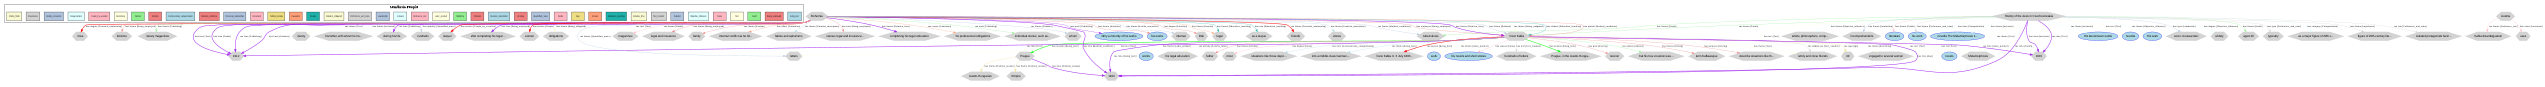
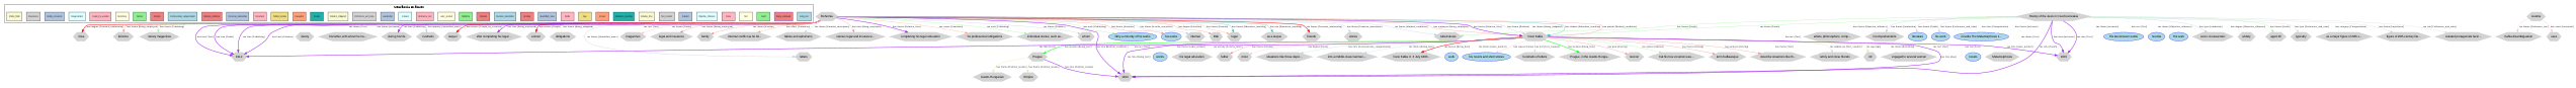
  digraph {
    bgcolor=white
    compound=true
    rankdir=TB
    node [fillcolor=lightgray fontname=Arial fontsize=12 shape=hexagon style=filled color=gray]
    edge [color=purple fontname=Arial fontsize=10 penwidth=1]
    n1 [fillcolor=lightblue fontsize=8 label=Being_born shape=box color=""]
-   n2 [fillcolor=lightcoral fontsize=8 label=Being_employed shape=box color=""]
+   n2 [fillcolor=lightcoral fontsize=8 label=Being_employed shape=box color=blue]
    n3 [fillcolor=lightgreen fontsize=8 label=Death shape=box color=""]
    n4 [fillcolor=lightyellow fontsize=8 label=Text shape=box color=""]
    n5 [fillcolor=lightpink fontsize=8 label=Fame shape=box color=""]
    n6 [fillcolor=lightcyan fontsize=8 label=Objective_influence shape=box color=""]
    n7 [fillcolor=lightsteelblue fontsize=8 label=Relation shape=box color=""]
    n8 [fontsize=8 label=Text_creation shape=box color=""]
    n9 [fillcolor=lightgoldenrodyellow fontsize=8 label=Relative_time shape=box color=""]
    n10 [fillcolor=lightseagreen fontsize=8 label=Education_teaching shape=box color=""]
    n11 [fillcolor=lightsalmon fontsize=8 label=Domain shape=box color=""]
    n12 [fillcolor=lightgoldenrod fontsize=8 label=Age shape=box color=""]
    n13 [fillcolor=lightpink fontsize=8 label=Fields shape=box color=""]
    n14 [fillcolor=lightsteelblue fontsize=8 label=Quantified_mass shape=box color=""]
    n15 [fillcolor=lightcoral fontsize=8 label=Arriving shape=box color=""]
    n16 [fillcolor=lightblue fontsize=8 label=Duration_description shape=box color=""]
    n17 [fillcolor=lightcoral fontsize=8 label=Attention shape=box color=""]
    n18 [fillcolor=lightgreen fontsize=8 label=Publishing shape=box color=""]
    n19 [fillcolor=lightyellow fontsize=8 label=Labor_product shape=box color=""]
    n20 [fillcolor=lightpink fontsize=8 label=Reference_text shape=box color=""]
    n21 [fillcolor=lightcyan fontsize=8 label=Inclusion shape=box color=""]
    n22 [fillcolor=lightsteelblue fontsize=8 label=Leadership shape=box color=""]
    n23 [fontsize=8 label=Performers_and_roles shape=box color=""]
    n24 [fillcolor=lightgoldenrodyellow fontsize=8 label=Relation_obligated shape=box color=""]
    n25 [fillcolor=lightseagreen fontsize=8 label=People shape=box color=""]
    n26 [fillcolor=lightsalmon fontsize=8 label=Causation shape=box color=""]
    n27 [fillcolor=lightgoldenrod fontsize=8 label=Political_locales shape=box color=""]
    n28 [fillcolor=lightpink fontsize=8 label=Increment shape=box color=""]
    n29 [fillcolor=lightsteelblue fontsize=8 label=Personal_relationship shape=box color=""]
    n30 [fillcolor=lightcoral fontsize=8 label=Medical_conditions shape=box color=""]
    n31 [fillcolor=lightblue fontsize=8 label=Communicate_categorization shape=box color=""]
    n32 [fillcolor=lightcoral fontsize=8 label=Kinship shape=box color=""]
    n33 [fillcolor=lightgreen fontsize=8 label=Opinion shape=box color=""]
    n34 [fillcolor=lightyellow fontsize=8 label=Becoming shape=box color=""]
    n35 [fillcolor=lightpink fontsize=8 label=People_by_vocation shape=box color=""]
    n36 [fillcolor=lightcyan fontsize=8 label=Categorization shape=box color=""]
    n37 [fillcolor=lightsteelblue fontsize=8 label=Hostile_encounter shape=box color=""]
    n38 [fontsize=8 label=Importance shape=box color=""]
    n39 [fillcolor=lightgoldenrodyellow fontsize=8 label=Activity_finish shape=box color=""]
    n40 [color=blue fillcolor=lightblue label=literature shape=ellipse]
    n41 [color=blue fillcolor=lightblue label=works shape=ellipse]
    n42 [color=blue fillcolor=lightblue label="his work" shape=ellipse]
    n43 [color=blue fillcolor=lightblue label=work shape=ellipse]
    n44 [color=blue fillcolor=lightblue label="novella The Metamorphosis 1..." shape=ellipse]
    n45 [color=blue fillcolor=lightblue label=novels shape=ellipse]
    n46 [color=blue fillcolor=lightblue label="his novels and short stories" shape=ellipse]
    n47 [color=blue fillcolor=lightblue label="Only a minority of his works" shape=ellipse]
    n48 [color=blue fillcolor=lightblue label="his works" shape=ellipse]
    n49 [color=blue fillcolor=lightblue label="His best-known works" shape=ellipse]
    n50 [color=blue fillcolor=lightblue label=novella shape=ellipse]
    n51 [color=blue fillcolor=lightblue label="His work" shape=ellipse]
    n52 [label="hundreds of letters"]
    n53 [label=internal]
    n54 [label="socio- bureaucratic"]
    n55 [label=little]
    n56 [label=legal]
    n57 [label=widely]
    n58 [label="as a lawyer"]
    n59 [label="describe situations like th..."]
    n60 [label=friends]
    n61 [label=stories]
    n62 [label=close]
    n63 [label="full-time"]
    n64 [label="family and close friends"]
    n65 [label=40]
    n66 [label="engaged to several women"]
    n67 [label=1924]
    n68 [label=Prague]
    n69 [label="Austro-Hungarian"]
    n70 [label=Empire]
    n71 [label="his legal education"]
    n72 [label="literary magazines"]
    n73 [label=father]
    n74 [label=most]
    n75 [label="aged 40"]
    n76 [label="situations like those depic..."]
    n77 [label="into a middle-class German-..."]
    n78 [label=1912]
    n79 [label="Franz Kafka  b  3 July 1883..."]
    n80 [label=literary]
    n81 [label="Kafka disambiguation"]
    n82 [label="his father, with whom he ha..."]
    n83 [label="during his life"]
    n84 [label=hundreds]
    n85 [label=Austria]
    n86 [label=uses]
    n87 [label=typically]
    n88 [label=lawyer]
    n89 [label="after completing his legal ..."]
    n90 [label=women]
    n91 [label="as a major figure of 20th-c..."]
    n92 [label=obligations]
    n93 [label="History of the Jews in Czechoslovakia"]
    n94 [label="Franz Kafka"]
    n95 [label=tuberculosis]
    n96 [label="figure of 20th-century lite..."]
    n97 [label="isolated protagonists facin..."]
    n98 [label=1915]
    n99 [label=Metamorphosis]
    n100 [label="artists, philosophers, comp..."]
    n101 [label=incomprehensible]
    n102 [label="Prague, in the Austro-Hunga..."]
    n103 [label=lexicon]
    n104 [label="that his true vocation was ..."]
    n105 [label="term Kafkaesque"]
    n106 [label=letters]
    n107 [label=magazines]
    n108 [label="legal and insurance"]
    n109 [label=family]
    n110 [label="internal conflict as he fel..."]
    n111 [label="fables and aphorisms"]
    n112 [label="various legal and insurance..."]
    n113 [label="completing his legal education"]
    n114 [label=Bohemia]
    n115 [label="His professional obligations"]
    n116 [label="individual stories, such as..."]
    n117 [label=whom]
    subgraph cluster_1 {
      subgraph sub_2 {
        color=red
        fillcolor=lightcoral
        label=People
        style=filled
      }
    }
    subgraph cluster_3 {
      subgraph sub_4 {
        color=green
        fillcolor=lightgreen
        label=Locations
        style=filled
      }
    }
    subgraph cluster_5 {
      subgraph sub_6 {
        color=orange
        fillcolor=lightyellow
        label=Events
        style=filled
      }
    }
    subgraph cluster_7 {
      subgraph sub_8 {
        color=blue
        fillcolor=lightblue
        label=Concepts
        style=filled
      }
    }
    subgraph cluster_9 {
      subgraph sub_10 {
        color=gray
        fillcolor=lightgray
        label=Other
        style=filled
      }
    }
    subgraph cluster_11 {
      color=black
      fillcolor=white
-     label="Semantic People"
+     label="Semantic Frames"
      rank=sink
      style=filled
      n1
      n2
      n3
      n4
      n5
      n6
      n7
      n8
      n9
      n10
      n11
      n12
      n13
      n14
      n15
      n16
      n17
      n18
      n19
      n20
      n21
      n22
      n23
      n24
      n25
      n26
      n27
      n28
      n29
      n30
      n31
      n32
      n33
      n34
      n35
      n36
      n37
      n38
      n39
    }
    n68 -> n67 [label="has time [Political_locales]" penwidth=2]
    n68 -> n69 [color=lightgoldenrod label="has theme [Political_locales]"]
    n68 -> n70 [color=lightgoldenrod label="has theme [Political_locales]"]
    n85 -> n81 [color=lightpink label="has theme [Reference_text]"]
    n85 -> n86 [color=lightpink label="has class [Increment]"]
    n93 -> n40 [color=lightpink label="has theme [Fields]"]
    n93 -> n42 [color=lightgray label="has theme [Performers_and_roles]"]
    n93 -> n42 [color=lightcyan label="has item [Categorization]"]
    n93 -> n44 [color=lightcyan label="has theme [Inclusion]"]
    n93 -> n45 [color=lightyellow label="has text [Text]"]
    n93 -> n49 [color=lightcyan label="has theme [Inclusion]"]
    n93 -> n50 [color=lightyellow label="has text [Text]"]
    n93 -> n51 [color=lightcyan label="has theme [Objective_influence]"]
    n93 -> n54 [color=lightsteelblue label="has type [Leadership]"]
    n93 -> n57 [color=lightcyan label="has degree [Objective_influence]"]
    n93 -> n67 [label="has time [Death]" penwidth=2]
    n93 -> n75 [color=lightgreen label="has theme [Death]"]
    n93 -> n87 [color=lightgray label="has type [Performers_and_roles]"]
    n93 -> n91 [color=lightcyan label="has category [Categorization]"]
    n93 -> n94 [color=lightgreen label="has theme [Death]"]
    n93 -> n95 [color=lightgreen label="has theme [Death]"]
    n93 -> n96 [color=lightgray label="has theme [Importance]"]
    n93 -> n97 [color=lightgray label="has role [Performers_and_roles]"]
    n93 -> n98 [label="has time [Text]" penwidth=2]
    n93 -> n98 [label="has time [Inclusion]" penwidth=2]
    n93 -> n99 [color=lightyellow label="has theme [Text]"]
    n93 -> n100 [color=lightcyan label="has theme [Objective_influence]"]
    n93 -> n101 [color=lightsteelblue label="has theme [Leadership]"]
    n94 -> n41 [color=lightyellow label="has theme [Labor_product]"]
    n94 -> n43 [color=lightyellow label="has theme [Labor_product]"]
    n94 -> n45 [color=lightyellow label="has text [Text]"]
    n94 -> n46 [color=lightpink label="has reason [Fame]"]
    n94 -> n52 [color=lightgray label="has text [Text_creation]"]
    n94 -> n59 [color=lightcoral label="has purpose [Arriving]"]
    n94 -> n64 [color=lightgray label="has addressee [Text_creation]"]
    n94 -> n64 [color=lightyellow label="has theme [Text]"]
    n94 -> n65 [color=lightgoldenrod label="has age [Age]"]
    n94 -> n66 [color=lightyellow label="has theme [Becoming]"]
    n94 -> n67 [label="has time [Age]" penwidth=2]
    n94 -> n67 [label="has time [Being_born]" penwidth=2]
    n94 -> n68 [color=green label="has location [Being_born]" penwidth=2]
    n94 -> n71 [color=lightgoldenrodyellow label="has activity [Activity_finish]"]
    n94 -> n73 [color=lightcoral label="has theme [Kinship]"]
    n94 -> n74 [color=lightpink label="has degree [Fame]"]
    n94 -> n76 [color=lightblue label="has item [Communicate_categorization]"]
    n94 -> n77 [color=lightblue label="has theme [Being_born]"]
    n94 -> n78 [label="has time [Text]" penwidth=2]
    n94 -> n79 [color=red label="has person [Being_born]" penwidth=2]
    n94 -> n98 [label="has time [Labor_product]" penwidth=2]
    n94 -> n99 [color=lightyellow label="has text [Text]"]
    n94 -> n102 [color=green label="has location [Being_born]" penwidth=2]
    n94 -> n103 [color=lightcoral label="has goal [Arriving]"]
    n94 -> n104 [color=lightgreen label="has opinion [Opinion]"]
    n94 -> n105 [color=lightcoral label="has theme [Arriving]"]
    n94 -> n106 [color=lightyellow label="has text [Text]"]
-   n114 -> n47 [label="has work [Publishing]"]
+   n114 -> n47 [color=lightgreen label="has work [Publishing]"]
    n114 -> n48 [color=lightcoral label="has theme [Attention]"]
    n114 -> n53 [color=lightsteelblue label="has theme [Hostile_encounter]"]
    n114 -> n55 [color=lightcoral label="has degree [Attention]"]
    n114 -> n56 [color=lightseagreen label="has theme [Education_teaching]"]
    n114 -> n56 [color=lightsalmon label="has theme [Domain]"]
    n114 -> n58 [color=lightseagreen label="has role [Education_teaching]"]
    n114 -> n60 [color=red label="has theme [Personal_relationship]" penwidth=2]
    n114 -> n61 [color=lightblue label="has theme [Duration_description]"]
    n114 -> n62 [color=red label="has degree [Personal_relationship]" penwidth=2]
    n114 -> n63 [color=lightcoral label="has theme [Being_employed]"]
    n114 -> n67 [label="has time [Medical_conditions]" penwidth=2]
    n114 -> n72 [color=lightgreen label="has theme [Publishing]"]
    n114 -> n78 [label="has time [Fields]" penwidth=2]
    n114 -> n78 [label="has time [Publishing]" penwidth=2]
    n114 -> n78 [label="has time [Attention]" penwidth=2]
    n114 -> n78 [label="has time [Text]" penwidth=2]
    n114 -> n80 [color=lightyellow label="has theme [Text]"]
    n114 -> n82 [color=lightcyan label="has theme [Inclusion]"]
    n114 -> n83 [label="has time [Publishing]" penwidth=2]
    n114 -> n84 [color=lightsteelblue label="has quantity [Quantified_mass]"]
    n114 -> n88 [color=red label="has person [People_by_vocation]" penwidth=2]
    n114 -> n89 [label="has time [Being_employed]" penwidth=2]
    n114 -> n90 [color=red label="has person [People]" penwidth=2]
    n114 -> n92 [color=lightgoldenrodyellow label="has theme [Being_obligated]"]
    n114 -> n94 [color=lightcoral label="has employee [Being_employed]"]
    n114 -> n94 [label="has theme [Relative_time]" penwidth=2]
    n114 -> n94 [color=lightsteelblue label="has theme [Relation]"]
    n114 -> n94 [color=lightgoldenrodyellow label="has theme [Being_obligated]"]
    n114 -> n94 [color=lightseagreen label="has student [Education_teaching]"]
    n114 -> n94 [color=lightcoral label="has patient [Medical_conditions]"]
    n114 -> n95 [color=lightsteelblue label="has theme [Medical_conditions]"]
    n114 -> n106 [color=lightsteelblue label="has theme [Quantified_mass]"]
    n114 -> n107 [color=lightpink label="has theme [Fields]"]
    n114 -> n107 [color=lightyellow label="has text [Text]"]
    n114 -> n108 [color=lightcoral label="has theme [Being_employed]"]
    n114 -> n109 [color=lightcoral label="has theme [Kinship]"]
    n114 -> n110 [color=lightsalmon label="has effect [Causation]"]
    n114 -> n111 [color=lightblue label="has theme [Duration_description]"]
    n114 -> n112 [color=lightcoral label="has task [Being_employed]"]
    n114 -> n113 [label="has theme [Relative_time]" penwidth=2]
    n114 -> n115 [color=lightsalmon label="has cause [Causation]"]
    n114 -> n116 [color=lightgreen label="has work [Publishing]"]
    n114 -> n117 [color=lightsteelblue label="has theme [Relation]"]
  }
